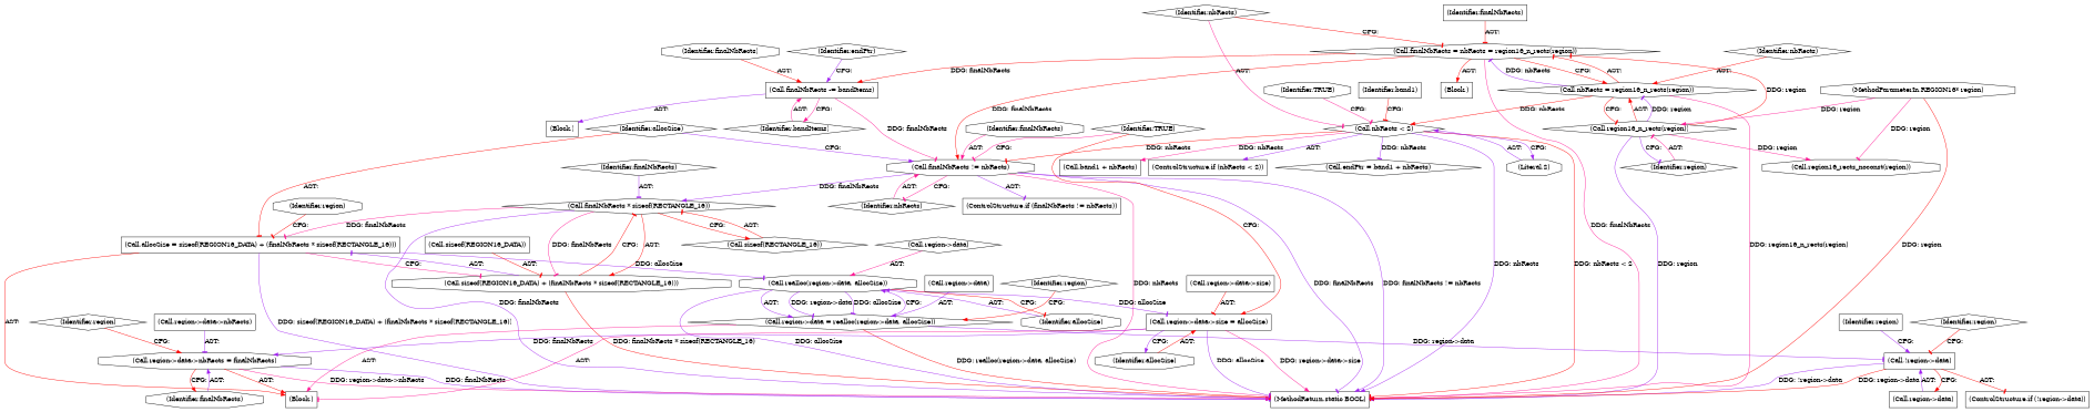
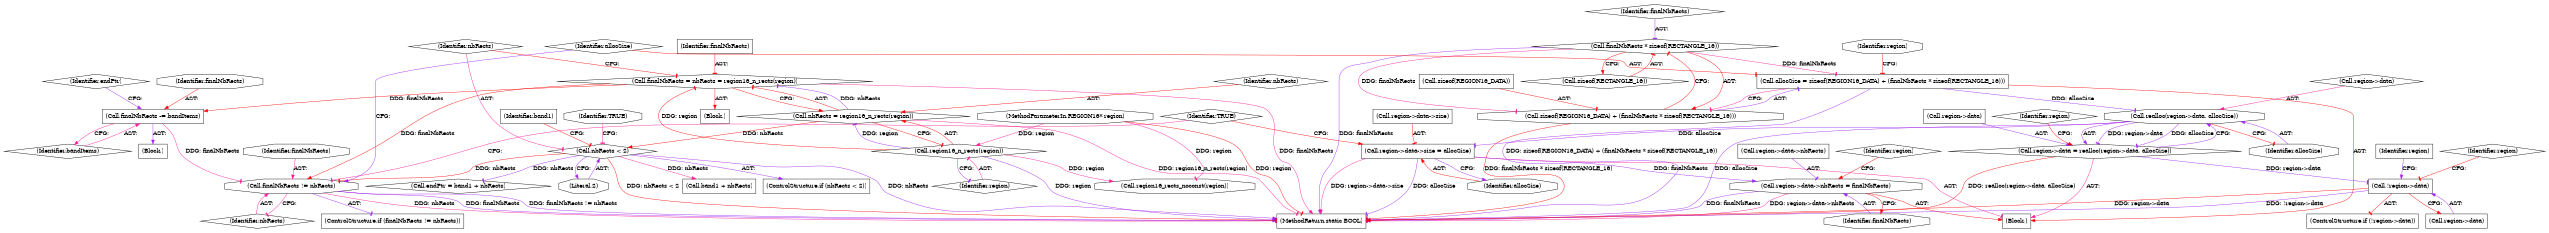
  digraph {
    node [shape=diamond]
    edge [arrowhead=normal color=purple]
    n1 [label="(Call,finalNbRects != nbRects)" shape=octagon]
    n2 [label="(Call,finalNbRects * sizeof(RECTANGLE_16))"]
    n3 [label="(MethodReturn,static BOOL)" shape=box]
    n4 [label="(Identifier,nbRects)"]
    n5 [label="(ControlStructure,if (finalNbRects != nbRects))" shape=box]
    n6 [label="(Call,allocSize = sizeof(REGION16_DATA) + (finalNbRects * sizeof(RECTANGLE_16)))" shape=box]
    n7 [label="(Call,sizeof(REGION16_DATA) + (finalNbRects * sizeof(RECTANGLE_16)))" shape=octagon]
    n8 [label="(Call,sizeof(RECTANGLE_16))"]
    n9 [label="(Call,finalNbRects -= bandItems)" shape=box]
    n10 [label="(Identifier,bandItems)"]
    n11 [label="(Block,)" shape=box]
    n12 [label="(Call,finalNbRects = nbRects = region16_n_rects(region))"]
    n13 [label="(Call,nbRects = region16_n_rects(region))"]
    n14 [label="(Block,)" shape=box]
    n15 [label="(Call,region16_n_rects(region))"]
    n16 [label="(Call,nbRects < 2)"]
    n17 [label="(Identifier,region)"]
    n18 [label="(Call,region16_rects_noconst(region))" shape=octagon]
    n19 [label="(Call,band1 + nbRects)" shape=box]
    n20 [label="(ControlStructure,if (nbRects < 2))" shape=box]
    n21 [label="(Call,endPtr = band1 + nbRects)"]
    n22 [label="(Literal,2)" shape=octagon]
    n23 [label="(MethodParameterIn,REGION16* region)" shape=octagon]
    n24 [label="(Call,realloc(region->data, allocSize))" shape=octagon]
    n25 [label="(Block,)" shape=box]
    n26 [label="(Call,region->data->nbRects = finalNbRects)" shape=octagon]
    n27 [label="(Identifier,finalNbRects)" shape=octagon]
    n28 [label="(Call,region->data = realloc(region->data, allocSize))"]
    n29 [label="(Call,region->data->size = allocSize)" shape=box]
    n30 [label="(Identifier,allocSize)" shape=octagon]
    n31 [label="(Call,!region->data)" shape=box]
    n32 [label="(Identifier,allocSize)" shape=octagon]
    n33 [label="(ControlStructure,if (!region->data))" shape=box]
    n34 [label="(Call,region->data)" shape=box]
    n35 [label="(Identifier,finalNbRects)" shape=box]
    n36 [label="(Identifier,nbRects)"]
    n37 [label="(Identifier,band1)" shape=box]
    n38 [label="(Call,region->data->nbRects)" shape=box]
    n39 [label="(Identifier,region)" shape=box]
    n40 [label="(Identifier,region)"]
    n41 [label="(Call,region->data)" shape=box]
    n42 [label="(Identifier,region)"]
    n43 [label="(Call,sizeof(REGION16_DATA))" shape=box]
    n44 [label="(Call,region->data->size)" shape=box]
    n45 [label="(Identifier,endPtr)"]
    n46 [label="(Identifier,region)" shape=octagon]
    n47 [label="(Identifier,region)"]
    n48 [label="(Identifier,TRUE)"]
    n49 [label="(Identifier,TRUE)" shape=octagon]
    n50 [label="(Identifier,nbRects)"]
    n51 [label="(Call,region->data)"]
    n52 [label="(Identifier,allocSize)"]
    n53 [label="(Identifier,finalNbRects)"]
    n54 [label="(Identifier,finalNbRects)" shape=octagon]
    n55 [label="(Identifier,finalNbRects)" shape=octagon]
-   n1 -> n2 [label="DDG: finalNbRects"]
    n1 -> n3 [arrowhead=tee label="DDG: finalNbRects"]
    n1 -> n3 [label="DDG: finalNbRects != nbRects"]
    n1 -> n3 [arrowhead=tee color=deeppink label="DDG: nbRects"]
    n1 -> n4 [arrowhead=tee color=deeppink label="CFG: "]
    n1 -> n5 [arrowhead=tee label="AST: "]
    n2 -> n3 [label="DDG: finalNbRects"]
    n2 -> n6 [arrowhead=tee color=deeppink label="DDG: finalNbRects"]
    n2 -> n7 [color=red label="AST: "]
    n2 -> n7 [arrowhead=tee color=deeppink label="DDG: finalNbRects"]
    n2 -> n8 [color=red label="CFG: "]
    n4 -> n1 [color=deeppink label="AST: "]
    n6 -> n3 [label="DDG: sizeof(REGION16_DATA) + (finalNbRects * sizeof(RECTANGLE_16))"]
    n6 -> n7 [arrowhead=tee color=deeppink label="CFG: "]
    n6 -> n24 [arrowhead=tee label="DDG: allocSize"]
    n6 -> n25 [color=red label="AST: "]
    n7 -> n2 [arrowhead=tee color=red label="CFG: "]
    n7 -> n3 [arrowhead=tee color=red label="DDG: finalNbRects * sizeof(RECTANGLE_16)"]
    n7 -> n6 [arrowhead=tee label="AST: "]
    n8 -> n2 [arrowhead=tee color=red label="AST: "]
    n9 -> n1 [arrowhead=tee color=deeppink label="DDG: finalNbRects"]
    n9 -> n10 [color=deeppink label="CFG: "]
    n9 -> n11 [label="AST: "]
    n10 -> n9 [color=deeppink label="AST: "]
    n12 -> n1 [color=red label="DDG: finalNbRects"]
    n12 -> n3 [color=deeppink label="DDG: finalNbRects"]
    n12 -> n9 [color=red label="DDG: finalNbRects"]
    n12 -> n13 [color=red label="CFG: "]
    n12 -> n14 [color=red label="AST: "]
    n13 -> n3 [arrowhead=tee color=deeppink label="DDG: region16_n_rects(region)"]
    n13 -> n12 [arrowhead=tee color=red label="AST: "]
    n13 -> n12 [arrowhead=tee label="DDG: nbRects"]
    n13 -> n15 [arrowhead=tee color=red label="CFG: "]
    n13 -> n16 [color=red label="DDG: nbRects"]
    n15 -> n3 [label="DDG: region"]
    n15 -> n12 [arrowhead=tee color=red label="DDG: region"]
    n15 -> n13 [color=red label="AST: "]
    n15 -> n13 [arrowhead=tee label="DDG: region"]
    n15 -> n17 [arrowhead=tee label="CFG: "]
    n15 -> n18 [color=deeppink label="DDG: region"]
    n16 -> n1 [arrowhead=tee color=red label="DDG: nbRects"]
    n16 -> n3 [label="DDG: nbRects"]
    n16 -> n3 [arrowhead=tee color=red label="DDG: nbRects < 2"]
    n16 -> n19 [color=deeppink label="DDG: nbRects"]
    n16 -> n20 [label="AST: "]
    n16 -> n21 [arrowhead=tee label="DDG: nbRects"]
    n16 -> n22 [label="CFG: "]
    n17 -> n15 [arrowhead=tee color=deeppink label="AST: "]
    n22 -> n16 [label="AST: "]
    n23 -> n3 [arrowhead=tee color=red label="DDG: region"]
    n23 -> n15 [color=deeppink label="DDG: region"]
    n23 -> n18 [arrowhead=tee color=deeppink label="DDG: region"]
    n24 -> n3 [arrowhead=tee label="DDG: allocSize"]
    n24 -> n28 [label="AST: "]
    n24 -> n28 [arrowhead=tee label="DDG: region->data"]
    n24 -> n28 [arrowhead=tee label="DDG: allocSize"]
    n24 -> n29 [arrowhead=tee label="DDG: allocSize"]
    n24 -> n30 [arrowhead=tee color=red label="CFG: "]
    n26 -> n3 [color=deeppink label="DDG: region->data->nbRects"]
    n26 -> n3 [arrowhead=tee label="DDG: finalNbRects"]
    n26 -> n25 [color=red label="AST: "]
    n26 -> n27 [color=red label="CFG: "]
    n27 -> n26 [label="AST: "]
    n28 -> n3 [arrowhead=tee color=red label="DDG: realloc(region->data, allocSize)"]
    n28 -> n24 [label="CFG: "]
    n28 -> n25 [color=deeppink label="AST: "]
    n28 -> n31 [arrowhead=tee label="DDG: region->data"]
    n29 -> n3 [arrowhead=tee label="DDG: allocSize"]
    n29 -> n3 [color=deeppink label="DDG: region->data->size"]
    n29 -> n25 [arrowhead=tee color=deeppink label="AST: "]
    n29 -> n26 [label="DDG: finalNbRects"]
    n29 -> n32 [label="CFG: "]
    n30 -> n24 [label="AST: "]
    n31 -> n3 [label="DDG: !region->data"]
    n31 -> n3 [color=red label="DDG: region->data"]
    n31 -> n33 [arrowhead=tee color=red label="AST: "]
    n31 -> n34 [color=red label="CFG: "]
    n32 -> n29 [color=red label="AST: "]
    n34 -> n31 [label="AST: "]
    n35 -> n12 [arrowhead=tee color=red label="AST: "]
    n36 -> n13 [color=red label="AST: "]
    n37 -> n16 [arrowhead=tee color=red label="CFG: "]
    n38 -> n26 [arrowhead=tee label="AST: "]
    n39 -> n31 [label="CFG: "]
    n40 -> n31 [arrowhead=tee color=red label="CFG: "]
    n41 -> n28 [label="AST: "]
    n42 -> n26 [color=red label="CFG: "]
    n43 -> n7 [arrowhead=tee color=red label="AST: "]
    n44 -> n29 [arrowhead=tee color=red label="AST: "]
    n45 -> n9 [label="CFG: "]
    n46 -> n6 [arrowhead=tee color=red label="CFG: "]
    n47 -> n28 [color=red label="CFG: "]
    n48 -> n1 [arrowhead=tee color=deeppink label="CFG: "]
    n48 -> n29 [color=red label="CFG: "]
    n49 -> n16 [arrowhead=tee color=deeppink label="CFG: "]
    n50 -> n12 [arrowhead=tee color=red label="CFG: "]
    n50 -> n16 [arrowhead=tee color=deeppink label="AST: "]
    n51 -> n24 [color=deeppink label="AST: "]
    n52 -> n1 [label="CFG: "]
    n52 -> n6 [arrowhead=tee color=red label="AST: "]
    n53 -> n2 [arrowhead=tee label="AST: "]
    n54 -> n9 [color=red label="AST: "]
    n55 -> n1 [color=deeppink label="AST: "]
  }
